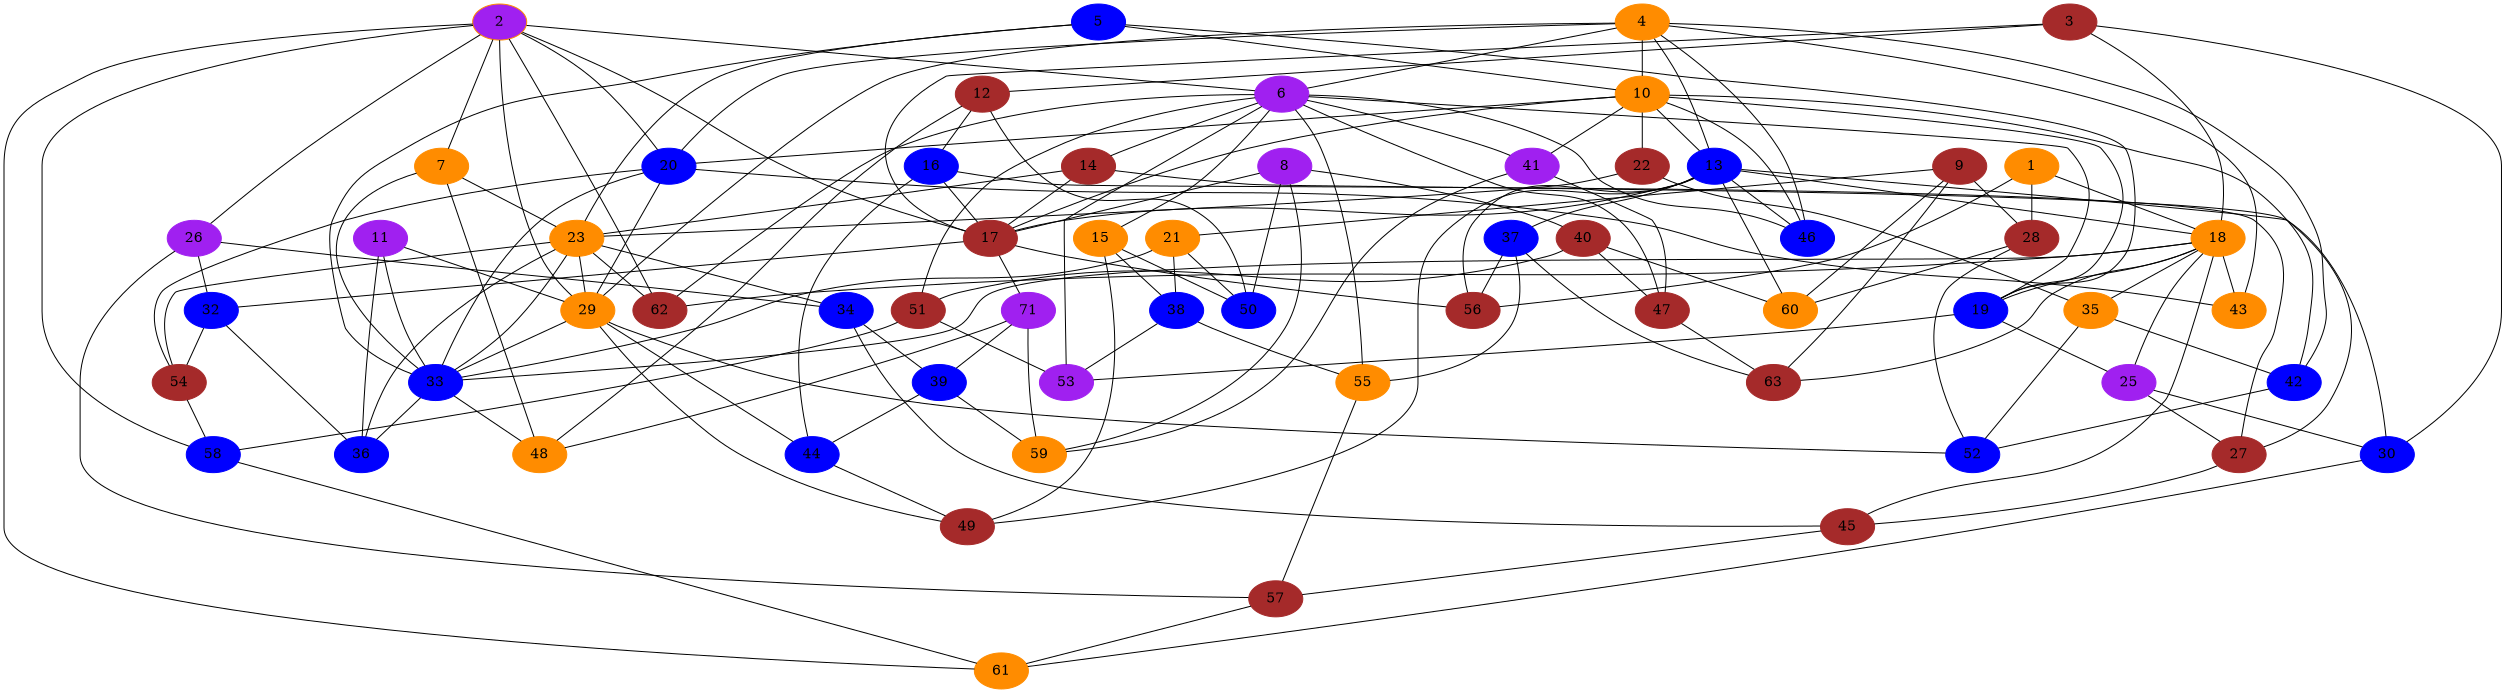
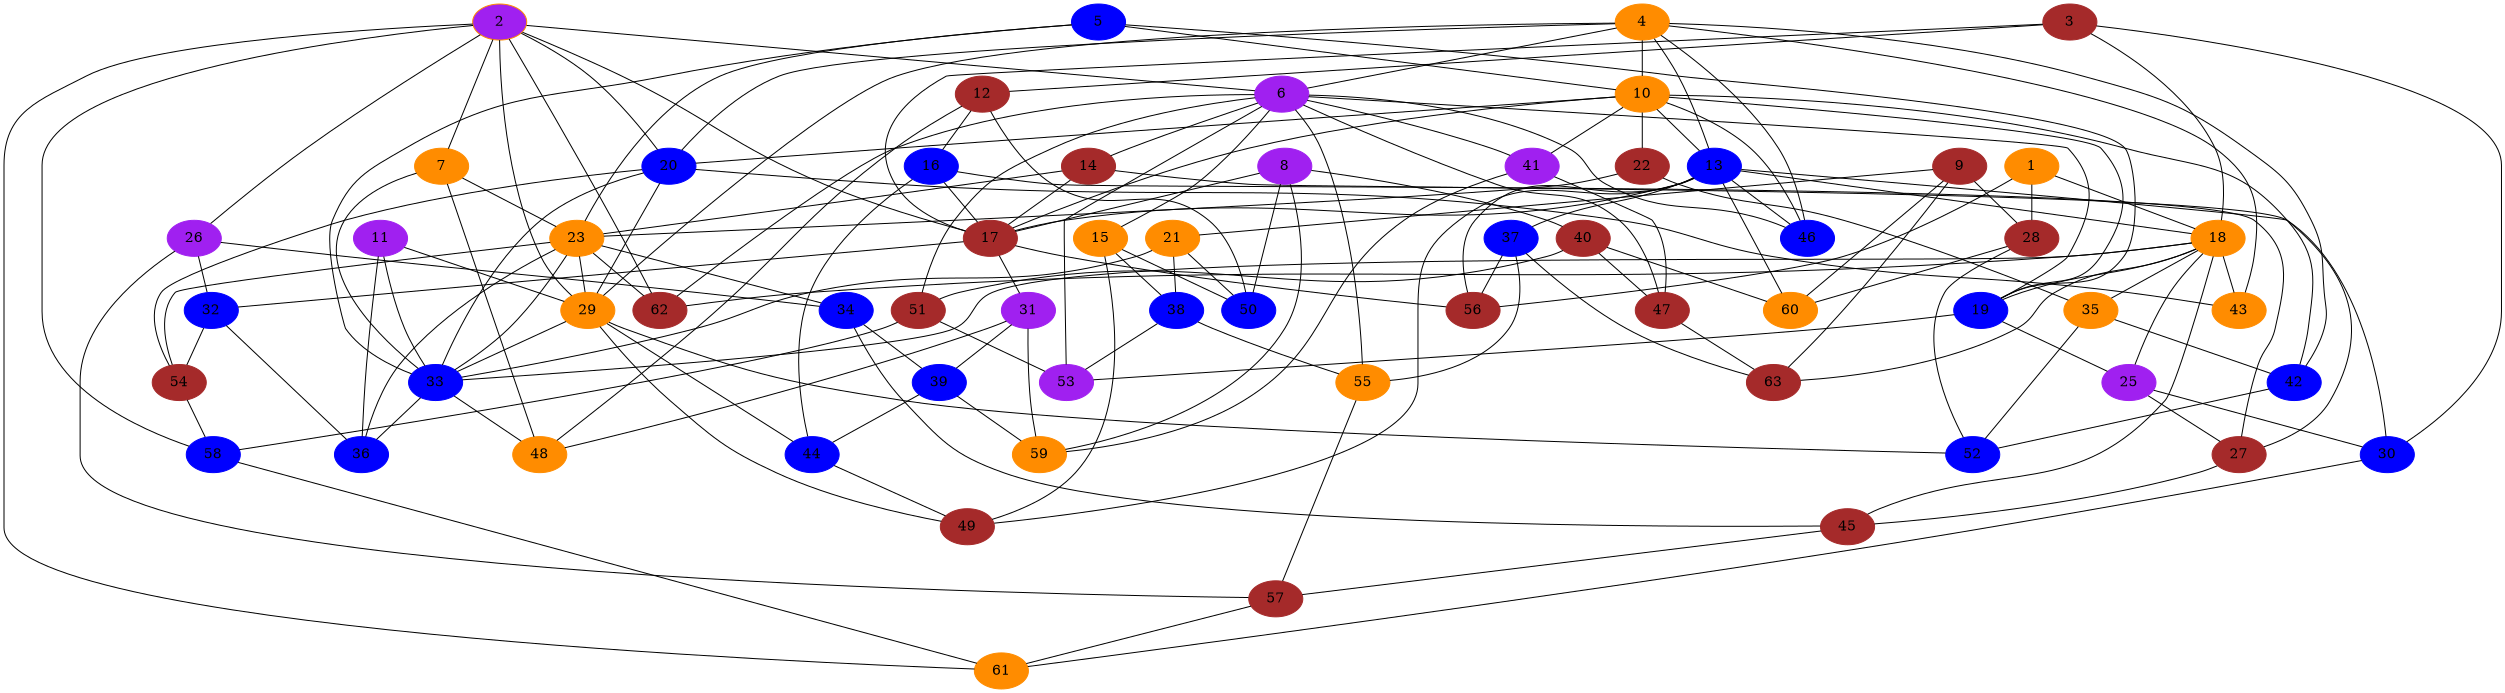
  graph {
    node [color=blue style=filled]
    edge [weight=1.0]
    1 [color=darkorange]
    18 [color=darkorange]
    28 [color=brown]
    56 [color=brown]
    62 [color=brown]
    43 [color=darkorange]
    19
    33
    63 [color=brown]
    25 [color=purple]
    35 [color=darkorange]
    45 [color=brown]
    60 [color=darkorange]
    52
    2 [color=darkorange fillcolor=purple]
    6 [color=purple]
    7 [color=darkorange]
    17 [color=brown]
    20
    26 [color=purple]
    29 [color=darkorange]
    58
    61 [color=darkorange]
    46
    14 [color=brown]
    15 [color=darkorange]
    41 [color=purple]
    47 [color=brown]
    51 [color=brown]
    53 [color=purple]
    55 [color=darkorange]
    23 [color=darkorange]
    48 [color=darkorange]
-   31 [color=purple label=71]
+   31 [color=purple]
    32
    54 [color=brown]
    34
    57 [color=brown]
    49 [color=brown]
    44
    3 [color=brown]
    12 [color=brown]
    30
    50
    16
    4 [color=darkorange]
    10 [color=darkorange]
    13
    42
    22 [color=brown]
    27 [color=brown]
    37
    5
    36
    38
    59 [color=darkorange]
    8 [color=purple]
    40 [color=brown]
    9 [color=brown]
    21 [color=darkorange]
    11 [color=purple]
    39
    1 -- 18
    1 -- 28
    1 -- 56
    18 -- 62
    18 -- 43 [weight=2.0]
    18 -- 19
    18 -- 33
    18 -- 63
    18 -- 25
    18 -- 35
    18 -- 45
    28 -- 60
    28 -- 52
    19 -- 25
    19 -- 53
    33 -- 48
    33 -- 36
    25 -- 30
    25 -- 27
    35 -- 52
    35 -- 42
    45 -- 57
    2 -- 62
    2 -- 6
    2 -- 7
    2 -- 17
    2 -- 20
    2 -- 26
    2 -- 29 [weight=2.0]
    2 -- 58
    2 -- 61
    6 -- 62
    6 -- 19
    6 -- 46
    6 -- 14
    6 -- 15
    6 -- 41
    6 -- 47
    6 -- 51
    6 -- 53
    6 -- 55
    7 -- 33
    7 -- 23
    7 -- 48
    17 -- 56
    17 -- 31
    17 -- 32
    20 -- 43
    20 -- 33
    20 -- 29
    20 -- 54
    26 -- 32
    26 -- 34
    26 -- 57
    29 -- 33
    29 -- 52
    29 -- 49
    29 -- 44
    58 -- 61
    14 -- 17
    14 -- 23
    14 -- 30
    15 -- 49
    15 -- 50
    15 -- 38
    41 -- 47
    41 -- 59
    47 -- 63
    51 -- 58
    51 -- 53
    55 -- 57
    23 -- 62
    23 -- 33
    23 -- 29
    23 -- 54
    23 -- 34
    23 -- 36
    31 -- 48
    31 -- 59
    31 -- 39
    32 -- 54
    32 -- 36
    54 -- 58
    34 -- 45
    34 -- 39
    57 -- 61
    44 -- 49
    3 -- 18
    3 -- 17
    3 -- 12
    3 -- 30
    12 -- 48
    12 -- 50
    12 -- 16
    30 -- 61
    16 -- 17
    16 -- 44
    16 -- 27
    4 -- 43
    4 -- 6
    4 -- 20 [weight=2.0]
    4 -- 29
    4 -- 46
    4 -- 10 [weight=2.0]
    4 -- 13
    4 -- 42
    10 -- 19
    10 -- 17
    10 -- 20
    10 -- 46
    10 -- 41
    10 -- 13
    10 -- 42
    10 -- 22 [weight=2.0]
    13 -- 18
    13 -- 56
    13 -- 60
    13 -- 17
    13 -- 46
    13 -- 49
    13 -- 27
    13 -- 37
    42 -- 52
    22 -- 35
    22 -- 23
    27 -- 45
    37 -- 56
    37 -- 63
    37 -- 55
    5 -- 19
    5 -- 33
    5 -- 23
    5 -- 10
    38 -- 53
    38 -- 55
    8 -- 17
    8 -- 50
    8 -- 59
    8 -- 40
    40 -- 60
    40 -- 47
    40 -- 51
    9 -- 28
    9 -- 63
    9 -- 60
    9 -- 21
    21 -- 33
    21 -- 50
    21 -- 38
    11 -- 33 [weight=2.0]
    11 -- 29
    11 -- 36
    39 -- 44
    39 -- 59
  }
